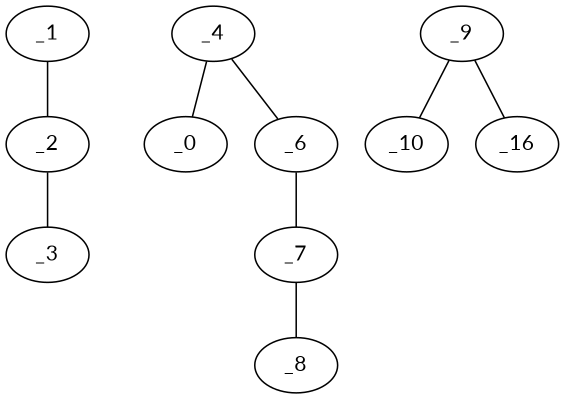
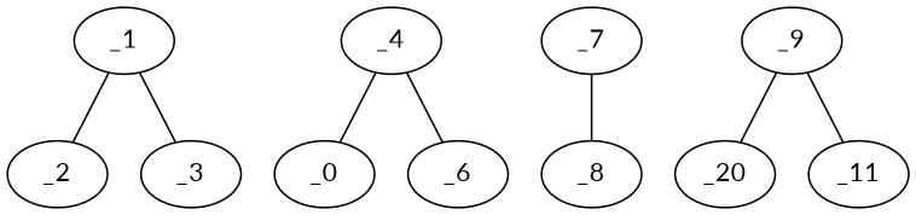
  graph {
    fontname=Lato
    node [charge=0 chem=1 fontname=Lato symbol="C  " x=2.866 y=-0.25]
    edge [fontname=Lato valence=1]
    _1 [chem=4 symbol="N  " y=0.25]
    _2 [x=2]
    _3 [y=1.25]
    _4 [x=3.7321]
    n5 [chem=5 label=_0 symbol="S  " x=3.7321 y=-1.25]
    _6 [chem=4 symbol="N  " x=4.5981 y=0.25]
    _7 [x=5.4641]
    _8 [chem=4 symbol="N  " x=5.4641 y=-1.25]
    _9 [chem=4 symbol="N  " x=6.3301 y=0.25]
-   _10 [x=7.1962]
-   _11 [x=6.3301 y=1.25 label=_16]
+   _10 [x=7.1962 label=_20]
+   _11 [x=6.3301 y=1.25]
    _1 -- _2
-   _2 -- _3
+   _1 -- _3
    _4 -- n5 [valence=2]
    _4 -- _6
-   _6 -- _7
    _7 -- _8 [valence=2]
    _9 -- _10
    _9 -- _11
  }
